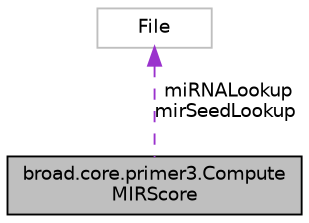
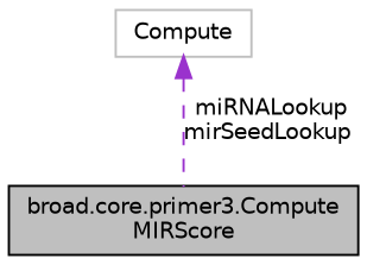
  digraph {
    node [fontname=Helvetica fontsize=10 shape=record style=filled]
    n1 [color=black fillcolor=grey75 fontcolor=black height=0.2 label="broad.core.primer3.Compute\lMIRScore" width=0.4]
-   n2 [color=grey75 fillcolor=white height=0.2 label=File width=0.4]
+   n2 [color=grey75 fillcolor=white height=0.2 label=Compute width=0.4]
    n2 -> n1 [color=darkorchid3 dir=back fontname=Helvetica fontsize=10 label=" miRNALookup\nmirSeedLookup" labelfontname=Helvetica labelfontsize=10 style=dashed]
  }
